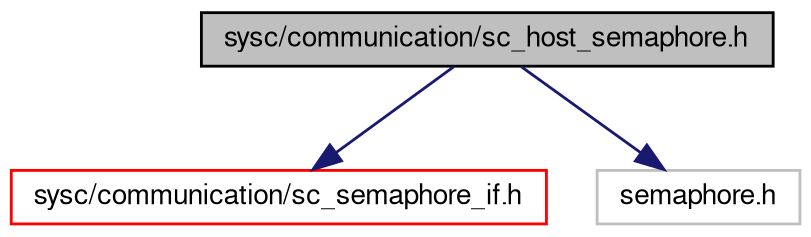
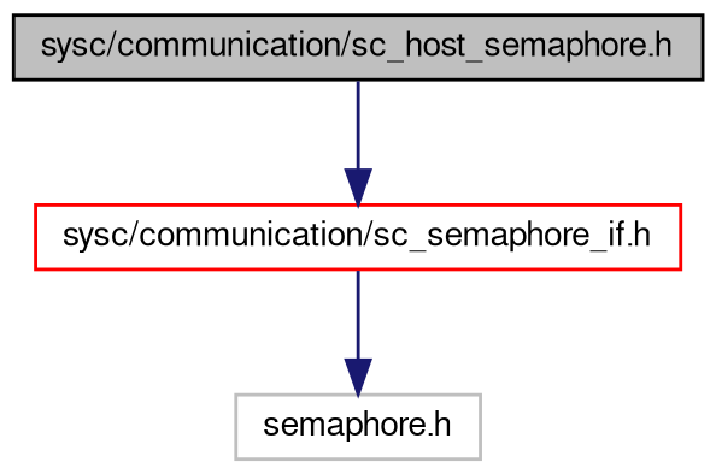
  digraph {
    node [fillcolor=white fontname=FreeSans fontsize=10 shape=record style=filled]
    edge [color=midnightblue fontname=FreeSans fontsize=10 labelfontname=FreeSans labelfontsize=10 style=solid]
    n1 [color=black fillcolor=grey75 fontcolor=black height=0.2 label="sysc/communication/sc_host_semaphore.h" width=0.4]
    n2 [color=red height=0.2 label="sysc/communication/sc_semaphore_if.h" width=0.4]
    n3 [color=grey75 height=0.2 label="semaphore.h" width=0.4]
    n1 -> n2
-   n1 -> n3
+   n2 -> n3
  }
